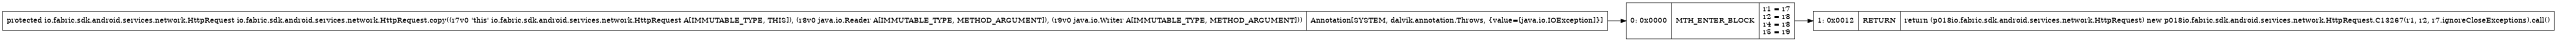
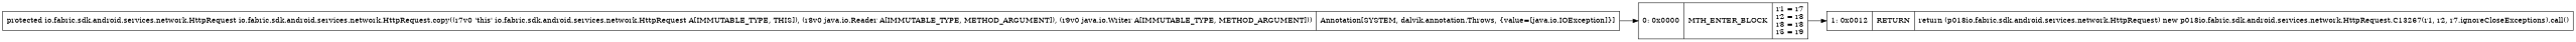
  digraph {
    rankdir=LR
    node [shape=record]
-   n1 [label="{0\:\ 0x0000|MTH_ENTER_BLOCK\l|r1 = r7\lr2 = r8\lr4 = r8\lr5 = r9\l}"]
+   n1 [label="{0\:\ 0x0000|MTH_ENTER_BLOCK\l|r1 = r7\lr2 = r8\lr8 = r8\lr5 = r9\l}"]
    n2 [label="{1\:\ 0x0012|RETURN\l|return (p018io.fabric.sdk.android.services.network.HttpRequest) new p018io.fabric.sdk.android.services.network.HttpRequest.C13267(r1, r2, r7.ignoreCloseExceptions).call()\l}"]
    n3 [label="{protected io.fabric.sdk.android.services.network.HttpRequest io.fabric.sdk.android.services.network.HttpRequest.copy((r7v0 'this' io.fabric.sdk.android.services.network.HttpRequest A[IMMUTABLE_TYPE, THIS]), (r8v0 java.io.Reader A[IMMUTABLE_TYPE, METHOD_ARGUMENT]), (r9v0 java.io.Writer A[IMMUTABLE_TYPE, METHOD_ARGUMENT]))  | Annotation[SYSTEM, dalvik.annotation.Throws, \{value=[java.io.IOException]\}]\l}"]
    n1 -> n2
    n3 -> n1
  }
